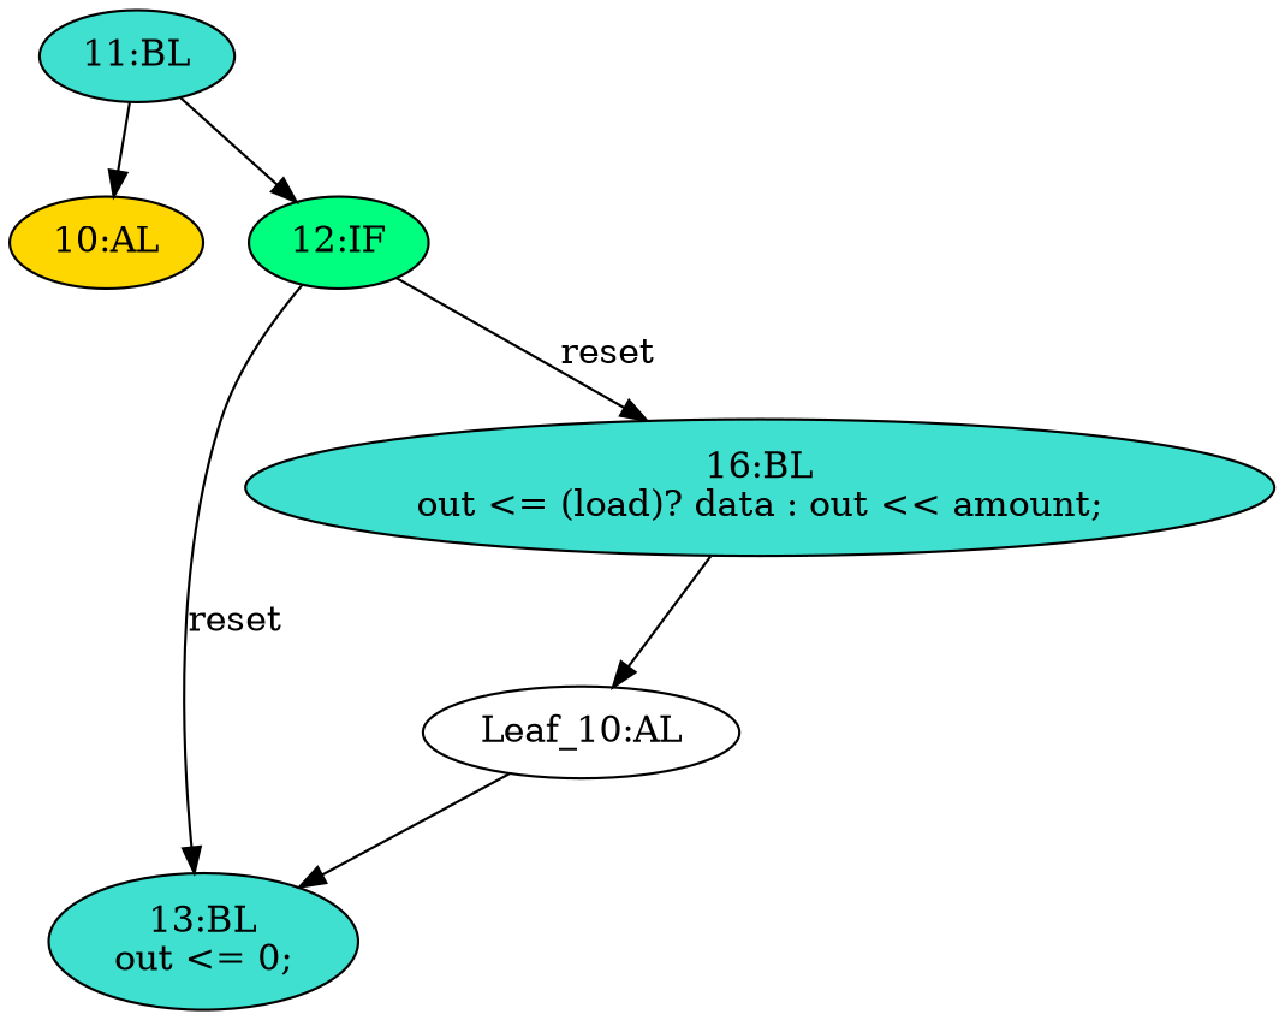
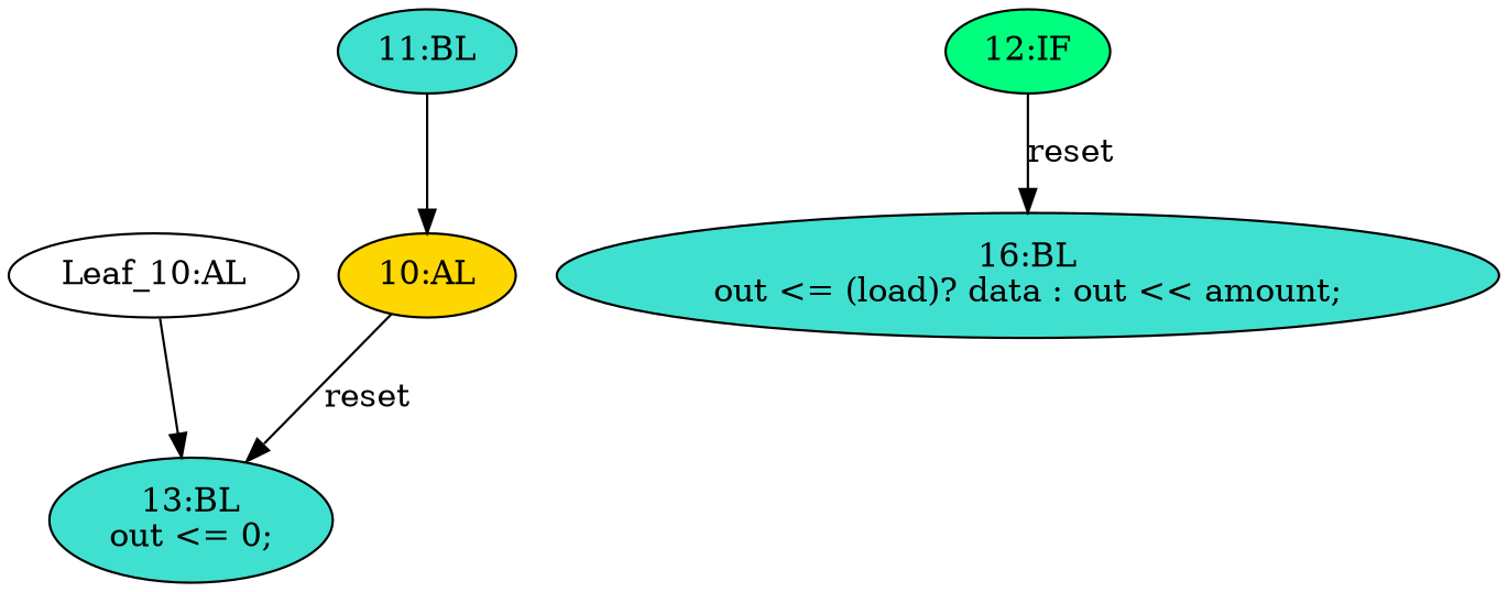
  strict digraph {
    node [fillcolor=turquoise statements="[]" style=filled typ=Block]
    edge [cond="[]" lineno=None]
    n1 [ast="<pyverilog.vparser.ast.Always object at 0x7f9c072a6850>" clk_sens=True fillcolor=gold label="10:AL" sens="['clk', 'reset']" typ=Always use_var="['reset', 'load', 'amount', 'data', 'out']"]
    n2 [ast="<pyverilog.vparser.ast.Block object at 0x7f9c072a6a90>" label="11:BL"]
    n3 [ast="<pyverilog.vparser.ast.IfStatement object at 0x7f9c072a6ad0>" fillcolor=springgreen label="12:IF" typ=IfStatement]
    n4 [ast="<pyverilog.vparser.ast.Block object at 0x7f9c072a6e90>" label="13:BL\nout <= 0;" statements="[<pyverilog.vparser.ast.NonblockingSubstitution object at 0x7f9c072a6ed0>]"]
    n5 [ast="<pyverilog.vparser.ast.Block object at 0x7f9c072a6b50>" label="16:BL\nout <= (load)? data : out << amount;" statements="[<pyverilog.vparser.ast.NonblockingSubstitution object at 0x7f9c072a6b90>]"]
    n6 [def_var="['out']" label="Leaf_10:AL" fillcolor="" statements="" style="" typ=""]
    n2 -> n1
-   n2 -> n3
-   n3 -> n4 [cond="['reset']" label=reset lineno=12]
+   n1 -> n4 [cond="['reset']" label=reset lineno=12]
    n3 -> n5 [cond="['reset']" label=reset lineno=12]
-   n5 -> n6
    n6 -> n4
  }
